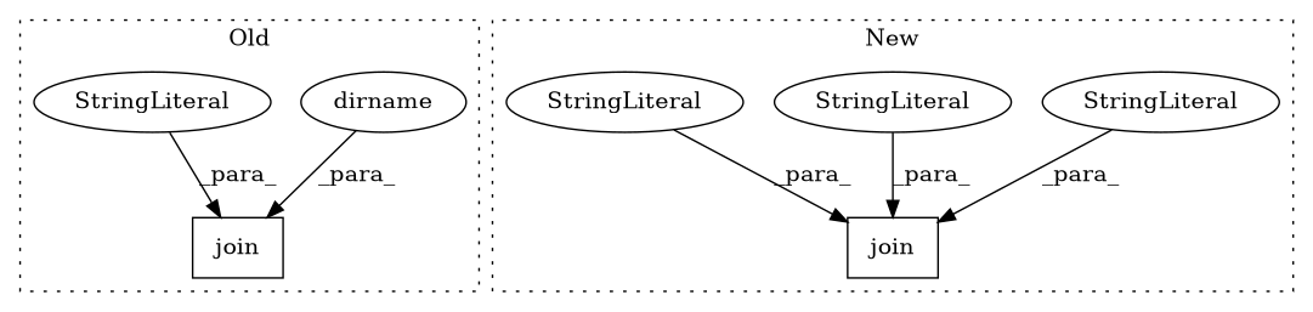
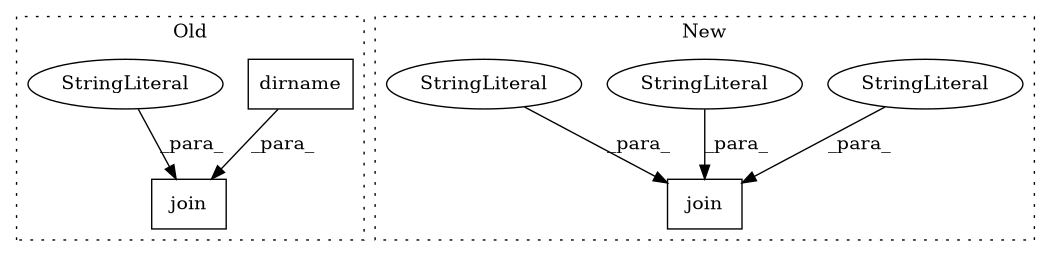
  digraph {
    node [a=45 l="5,1" shape=ellipse]
-   n1 [a=32 l="8,1" label=dirname s="5466,5505"]
+   n1 [a=32 l="8,1" label=dirname s="5466,5505" shape=box]
    n2 [a=32 label=join s="5461,5517" shape=box]
    n3 [l=10 label=StringLiteral s=5507]
    n4 [a=32 label=join s="5484,5552" shape=box]
    n5 [l=10 label=StringLiteral s=5542]
    n6 [l=8 label=StringLiteral s=5533]
    n7 [l=20 label=StringLiteral s=5512]
    subgraph cluster_1 {
      label=Old
      style=dotted
      n1
      n2
      n3
    }
    subgraph cluster_2 {
      label=New
      style=dotted
      n4
      n5
      n6
      n7
    }
    n1 -> n2 [label=_para_]
    n3 -> n2 [label=_para_]
    n5 -> n4 [label=_para_]
    n6 -> n4 [label=_para_]
    n7 -> n4 [label=_para_]
  }
